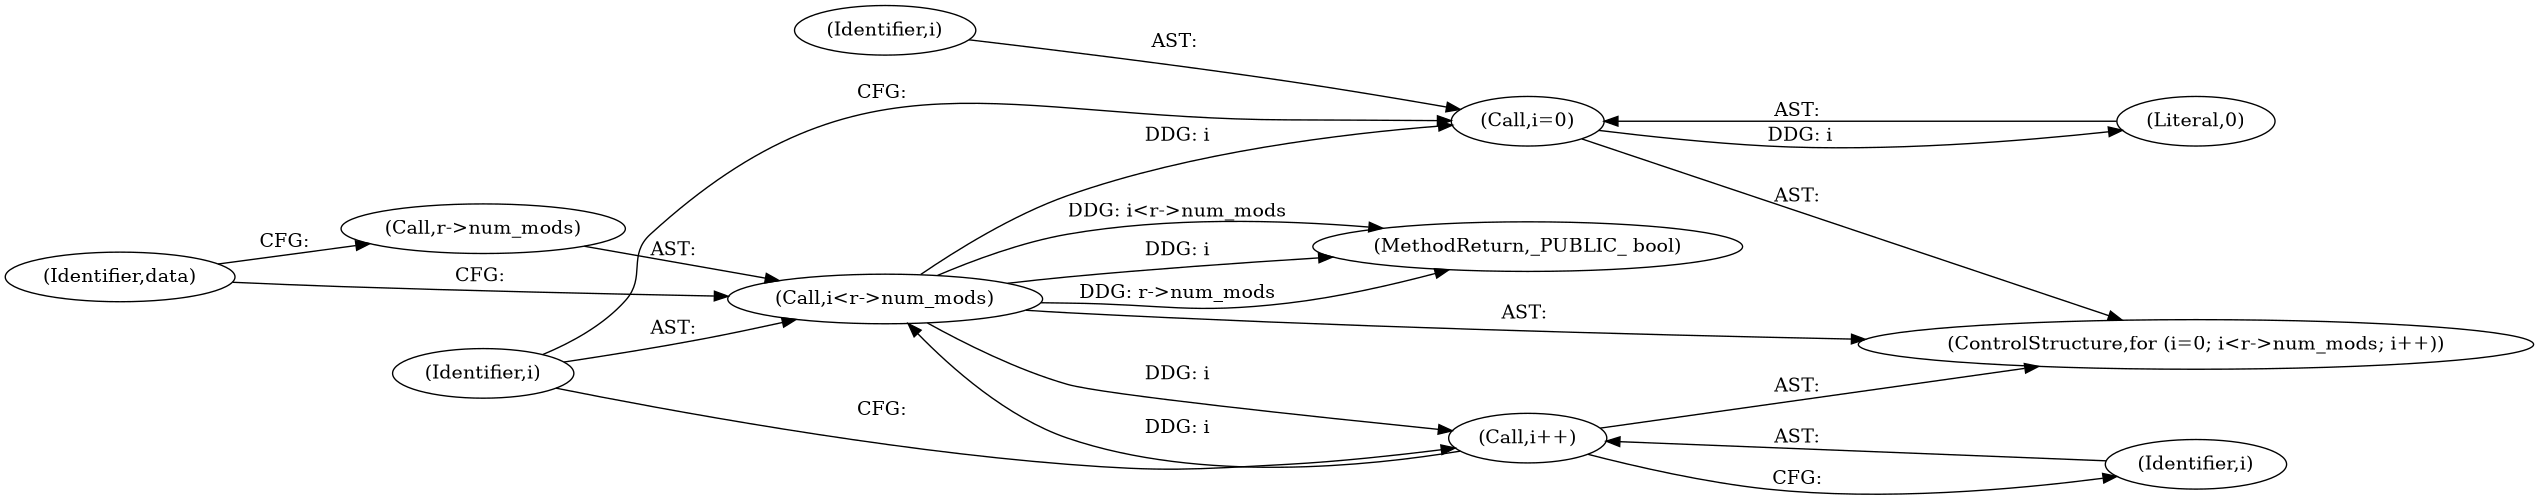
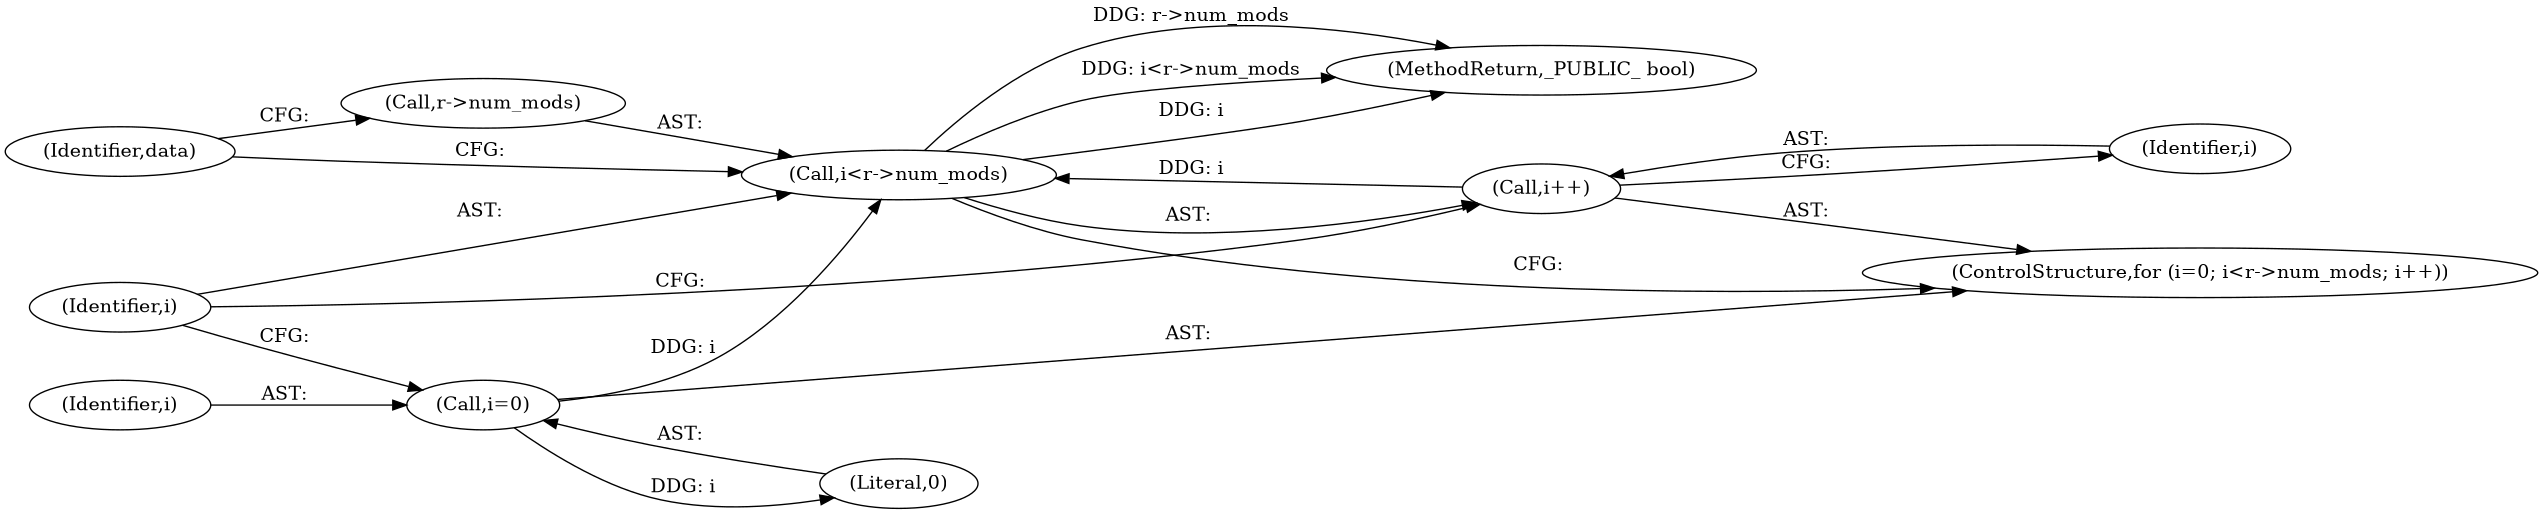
  digraph {
    rankdir=LR
    n1 [label="(Call,i<r->num_mods)"]
    n2 [label="(Call,i++)"]
    n3 [label="(ControlStructure,for (i=0; i<r->num_mods; i++))"]
    n4 [label="(MethodReturn,_PUBLIC_ bool)"]
    n5 [label="(Identifier,i)"]
    n6 [label="(Call,r->num_mods)"]
    n7 [label="(Call,i=0)"]
    n8 [label="(Literal,0)"]
    n9 [label="(Identifier,i)"]
    n10 [label="(Identifier,data)"]
    n11 [label="(Identifier,i)"]
-   n1 -> n2 [label="DDG: i"]
-   n1 -> n3 [label="AST: "]
+   n1 -> n2 [label="AST: "]
+   n1 -> n3 [label="CFG: "]
    n1 -> n4 [label="DDG: i"]
    n1 -> n4 [label="DDG: r->num_mods"]
    n1 -> n4 [label="DDG: i<r->num_mods"]
    n2 -> n1 [label="DDG: i"]
    n2 -> n3 [label="AST: "]
    n2 -> n5 [label="CFG: "]
    n5 -> n2 [label="AST: "]
    n6 -> n1 [label="AST: "]
-   n1 -> n7 [label="DDG: i"]
+   n7 -> n1 [label="DDG: i"]
    n7 -> n3 [label="AST: "]
    n7 -> n8 [label="DDG: i"]
    n8 -> n7 [label="AST: "]
    n9 -> n7 [label="AST: "]
    n10 -> n1 [label="CFG: "]
    n10 -> n6 [label="CFG: "]
    n11 -> n1 [label="AST: "]
    n11 -> n2 [label="CFG: "]
    n11 -> n7 [label="CFG: "]
  }
